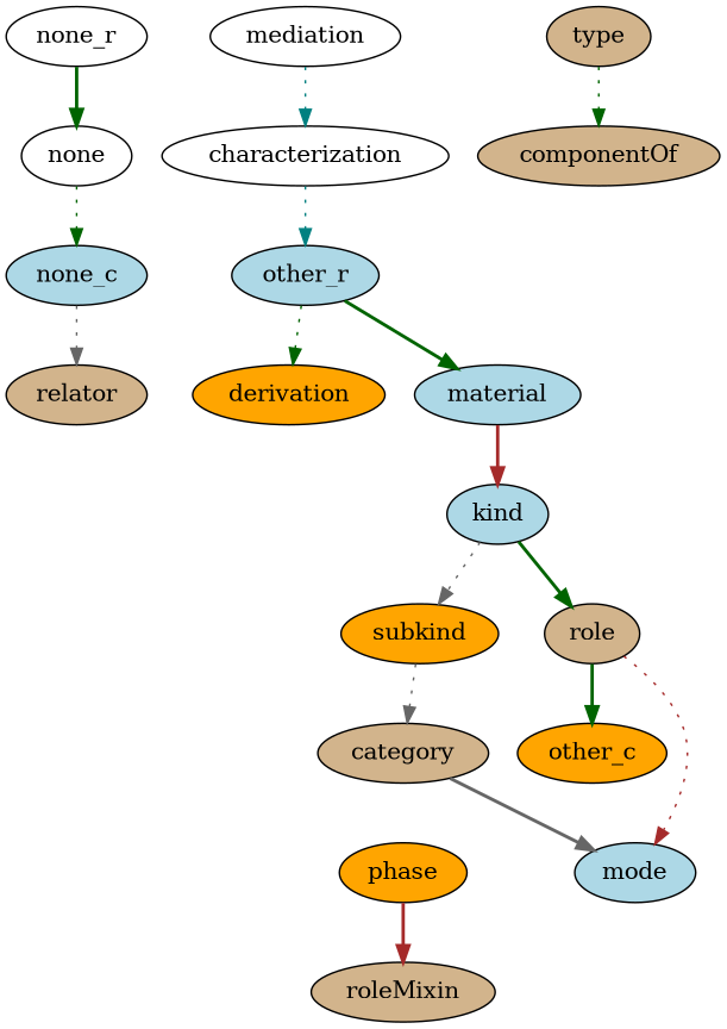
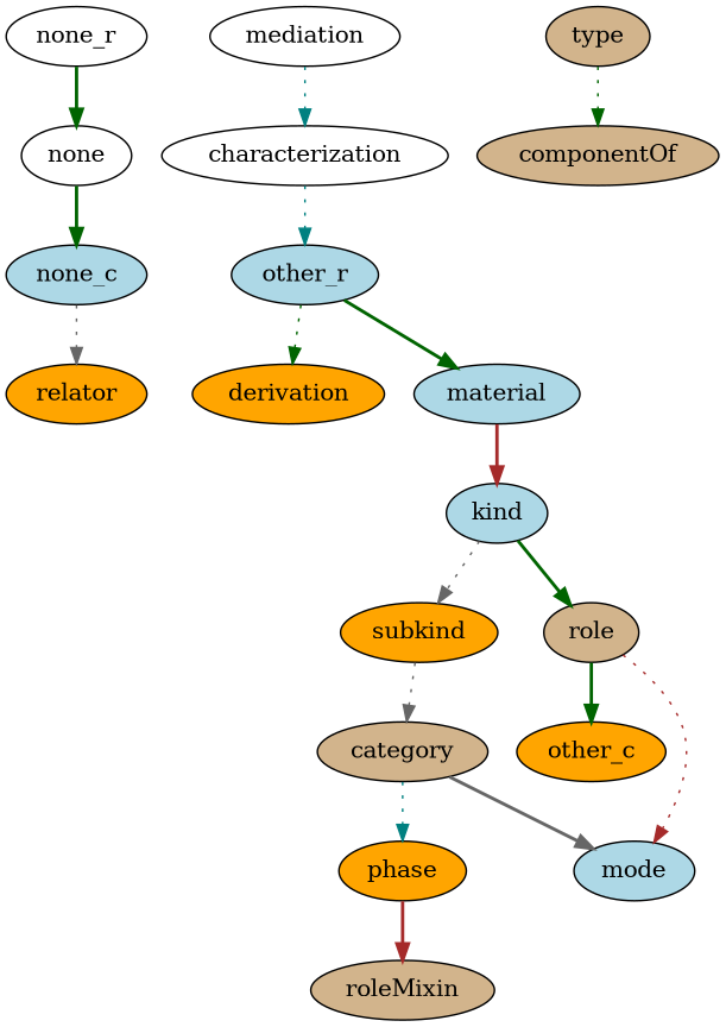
  strict digraph {
    node [fillcolor=lightblue style=filled]
    edge [color=darkgreen style=dotted]
    none_r [fillcolor=white]
    n2 [fillcolor=white label=none]
    none_c
-   relator [fillcolor=tan]
+   relator [fillcolor=orange]
    mediation [fillcolor=white]
    characterization [fillcolor=white]
    other_r
    derivation [fillcolor=orange]
    material
    kind
    subkind [fillcolor=orange]
    role [fillcolor=tan]
    category [fillcolor=tan]
    other_c [fillcolor=orange]
    mode
    phase [fillcolor=orange]
    type [fillcolor=tan]
    componentOf [fillcolor=tan]
    roleMixin [fillcolor=tan]
    none_r -> n2 [style=bold]
-   n2 -> none_c
+   n2 -> none_c [style=bold]
    none_c -> relator [color=gray40]
    mediation -> characterization [color=teal]
    characterization -> other_r [color=teal]
    other_r -> derivation
    other_r -> material [style=bold]
    material -> kind [color=brown style=bold]
    kind -> subkind [color=gray40]
    kind -> role [style=bold]
    subkind -> category [color=gray40]
    role -> other_c [style=bold]
    role -> mode [color=brown]
    category -> mode [color=gray40 style=bold]
+   category -> phase [color=teal]
    phase -> roleMixin [color=brown style=bold]
    type -> componentOf
  }
